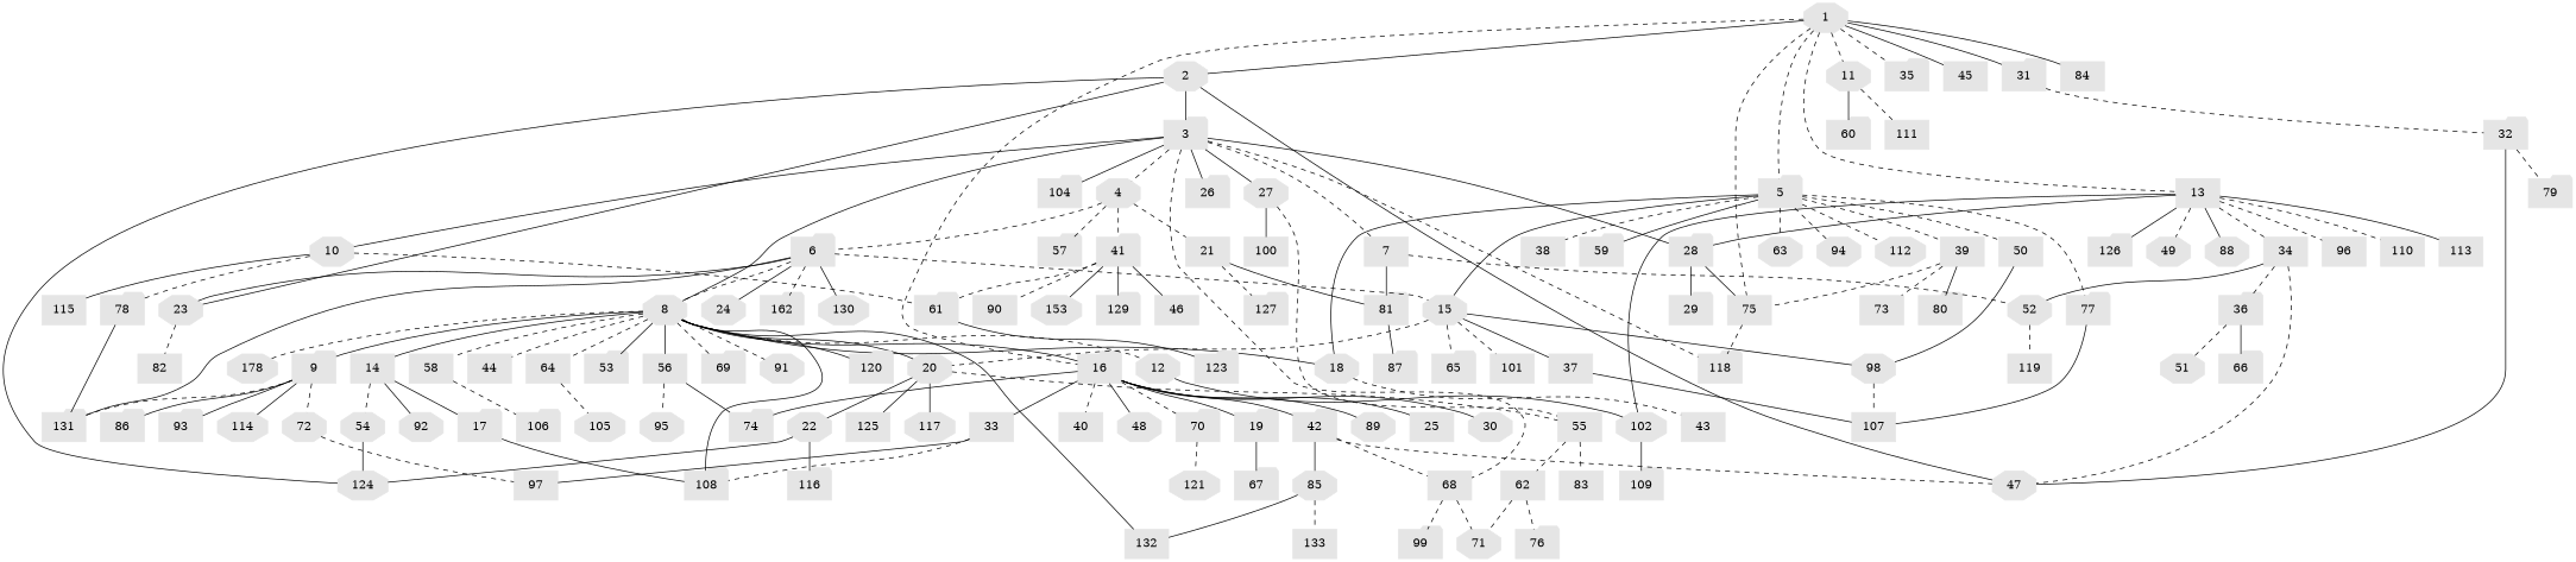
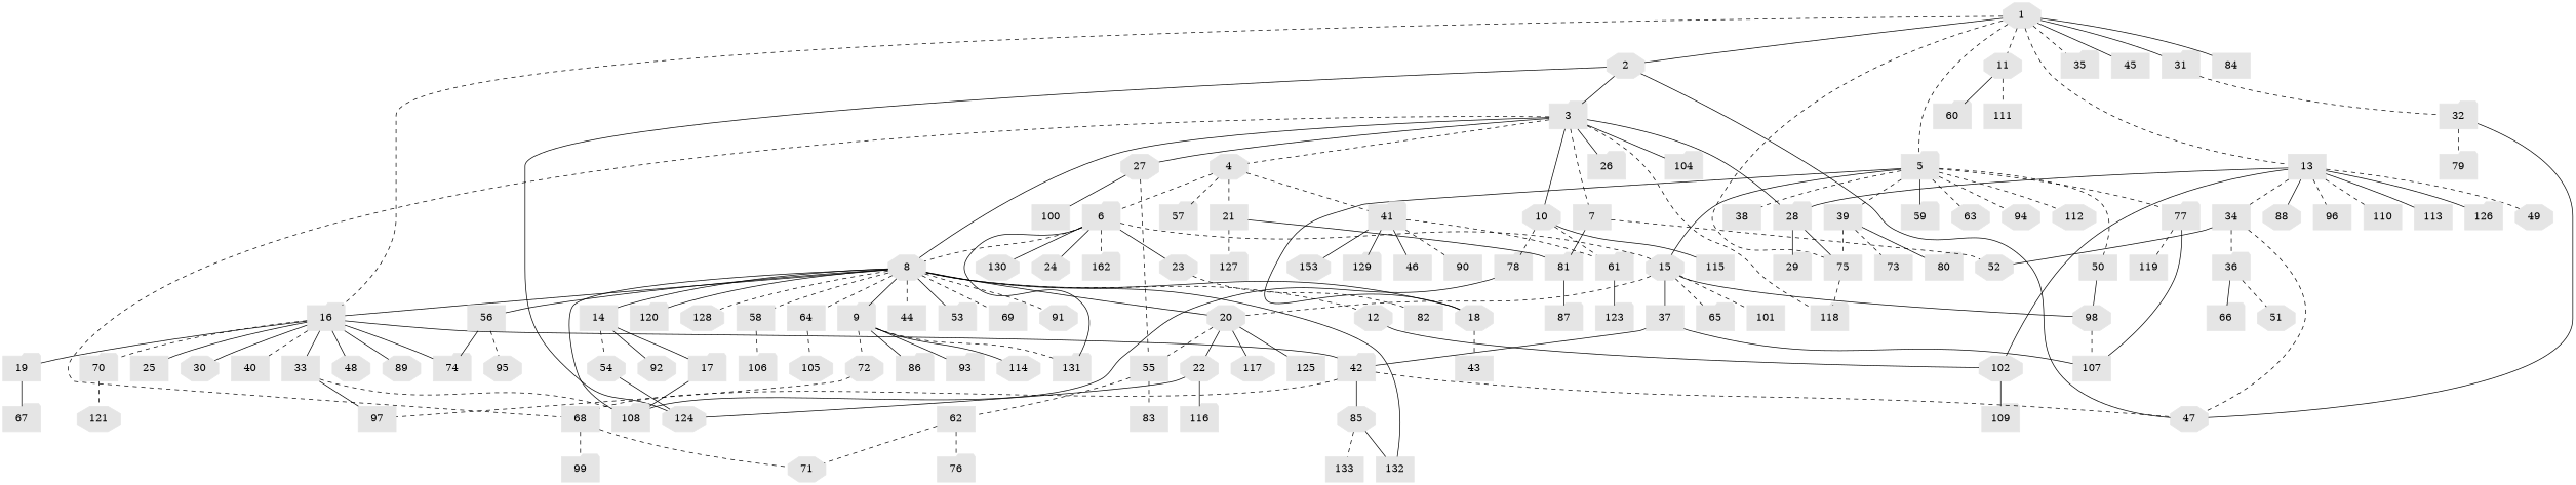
  graph {
    node [color=gray90 shape=folder style=filled]
    edge [style=solid]
    1 [shape=octagon]
    2 [shape=octagon]
    5
    11 [shape=octagon]
    13 [shape=box]
    16
    31
    35
    45 [shape=box]
    75 [shape=box]
    84 [shape=box]
    3
    23 [shape=octagon]
    47 [shape=octagon]
    124 [shape=octagon]
    15 [shape=octagon]
    18 [shape=octagon]
    38 [shape=box]
    39 [shape=box]
    50 [shape=box]
    59
    63 [shape=octagon]
    77
    94 [shape=octagon]
    112 [shape=octagon]
    60
    111 [shape=box]
    28
    102 [shape=octagon]
    34 [shape=box]
    49 [shape=octagon]
    88 [shape=octagon]
    96 [shape=box]
    110 [shape=box]
    113 [shape=box]
    126
    19
    25 [shape=box]
    30 [shape=octagon]
    33 [shape=box]
    40 [shape=box]
    42
    48 [shape=octagon]
    70
    74
    89 [shape=octagon]
    32
    118
    4 [shape=octagon]
    7 [shape=box]
    8 [shape=octagon]
    10 [shape=octagon]
    26
    27 [shape=octagon]
    68 [shape=box]
    104
    82 [shape=box]
    41
    6
    21 [shape=box]
    57
    52 [shape=octagon]
    81
    9
    12 [shape=octagon]
    14 [shape=box]
    20 [shape=octagon]
    44 [shape=box]
    53
    56 [shape=box]
    58 [shape=box]
    64 [shape=box]
    69
    91 [shape=octagon]
    108
    120
-   128 [shape=octagon label=178]
+   128 [shape=octagon]
    132 [shape=box]
    61
    78
    115 [shape=box]
    55 [shape=box]
    100 [shape=box]
    29
    46 [shape=box]
    90 [shape=box]
    n87 [label=153 shape=octagon]
    129
    71 [shape=octagon]
    99
    24 [shape=octagon]
    n92 [label=162]
    130 [shape=octagon]
    131
    127
    37 [shape=box]
    65
    98 [shape=octagon]
    101 [shape=box]
    43 [shape=box]
    73 [shape=box]
    80
    107 [shape=box]
    119 [shape=box]
    87
    72 [shape=octagon]
    86
    93
    114 [shape=octagon]
    17
    54 [shape=octagon]
    92 [shape=octagon]
    22 [shape=octagon]
    117 [shape=octagon]
    125 [shape=box]
    95 [shape=octagon]
    106
    105 [shape=octagon]
    97 [shape=box]
    123
    109
    36
    67
    85 [shape=octagon]
    121 [shape=octagon]
    116
    62 [shape=box]
    83 [shape=box]
    79
    51 [shape=octagon]
    66
    133 [shape=box]
    76
    1 -- 2
    1 -- 5 [style=dashed]
    1 -- 11 [style=dashed]
    1 -- 13 [style=dashed]
    1 -- 16 [style=dashed]
    1 -- 31
    1 -- 35 [style=dashed]
    1 -- 45
    1 -- 75 [style=dashed]
    1 -- 84
    2 -- 3
-   2 -- 23
    2 -- 47
    2 -- 124
    5 -- 15
    5 -- 18
    5 -- 38 [style=dashed]
    5 -- 39 [style=dashed]
    5 -- 50 [style=dashed]
    5 -- 59
    5 -- 63 [style=dashed]
    5 -- 77 [style=dashed]
    5 -- 94 [style=dashed]
    5 -- 112 [style=dashed]
    11 -- 60
    11 -- 111 [style=dashed]
    13 -- 28
    13 -- 102
    13 -- 34 [style=dashed]
    13 -- 49 [style=dashed]
    13 -- 88
    13 -- 96 [style=dashed]
    13 -- 110 [style=dashed]
    13 -- 113
    13 -- 126
    16 -- 19
    16 -- 25
    16 -- 30
    16 -- 33
    16 -- 40 [style=dashed]
    16 -- 42
    16 -- 48
    16 -- 70 [style=dashed]
    16 -- 74
    16 -- 89
    31 -- 32 [style=dashed]
    75 -- 118 [style=dashed]
    3 -- 28
    3 -- 118 [style=dashed]
    3 -- 4 [style=dashed]
    3 -- 7 [style=dashed]
    3 -- 8
    3 -- 10
    3 -- 26
    3 -- 27
    3 -- 68 [style=dashed]
    3 -- 104
    23 -- 82 [style=dashed]
    15 -- 20 [style=dashed]
    15 -- 37
    15 -- 65 [style=dashed]
    15 -- 98
    15 -- 101 [style=dashed]
    18 -- 43 [style=dashed]
    39 -- 75 [style=dashed]
    39 -- 73 [style=dashed]
    39 -- 80
    50 -- 98
    77 -- 107
    28 -- 75
    28 -- 29
    102 -- 109
    34 -- 47 [style=dashed]
    34 -- 52
    34 -- 36 [style=dashed]
    19 -- 67
    33 -- 108 [style=dashed]
    33 -- 97
    42 -- 47 [style=dashed]
    42 -- 68 [style=dashed]
    42 -- 85
    70 -- 121 [style=dashed]
    32 -- 47
    32 -- 79 [style=dashed]
    4 -- 41 [style=dashed]
    4 -- 6 [style=dashed]
    4 -- 21 [style=dashed]
    4 -- 57 [style=dashed]
    7 -- 52 [style=dashed]
    7 -- 81
    8 -- 16
    8 -- 18
    8 -- 9
    8 -- 12 [style=dashed]
    8 -- 14
    8 -- 20
    8 -- 44 [style=dashed]
    8 -- 53
    8 -- 56
    8 -- 58 [style=dashed]
    8 -- 64 [style=dashed]
    8 -- 69 [style=dashed]
    8 -- 91 [style=dashed]
    8 -- 108
    8 -- 120
    8 -- 128 [style=dashed]
    8 -- 132
    10 -- 61 [style=dashed]
    10 -- 78 [style=dashed]
    10 -- 115
    27 -- 55 [style=dashed]
    27 -- 100
    68 -- 71 [style=dashed]
    68 -- 99 [style=dashed]
    41 -- 61 [style=dashed]
    41 -- 46
    41 -- 90 [style=dashed]
    41 -- n87
    41 -- 129
    6 -- 23
    6 -- 15 [style=dashed]
    6 -- 8 [style=dashed]
    6 -- 24
    6 -- n92 [style=dashed]
    6 -- 130
    6 -- 131
    21 -- 81
    21 -- 127 [style=dashed]
-   52 -- 119 [style=dashed]
+   77 -- 119 [style=dashed]
    81 -- 87
    9 -- 131 [style=dashed]
    9 -- 72 [style=dashed]
    9 -- 86
    9 -- 93
    9 -- 114
    12 -- 102
    14 -- 17
    14 -- 54 [style=dashed]
    14 -- 92
    20 -- 55 [style=dashed]
    20 -- 22
    20 -- 117
    20 -- 125
    56 -- 74
    56 -- 95 [style=dashed]
    58 -- 106 [style=dashed]
    64 -- 105 [style=dashed]
    61 -- 123
-   78 -- 131
+   78 -- 108
    55 -- 62 [style=dashed]
    55 -- 83 [style=dashed]
+   37 -- 42
    37 -- 107
    98 -- 107 [style=dashed]
    72 -- 97 [style=dashed]
    17 -- 108
    54 -- 124
    22 -- 124
    22 -- 116
    36 -- 51 [style=dashed]
    36 -- 66
    85 -- 132
    85 -- 133 [style=dashed]
    62 -- 71 [style=dashed]
    62 -- 76 [style=dashed]
  }
